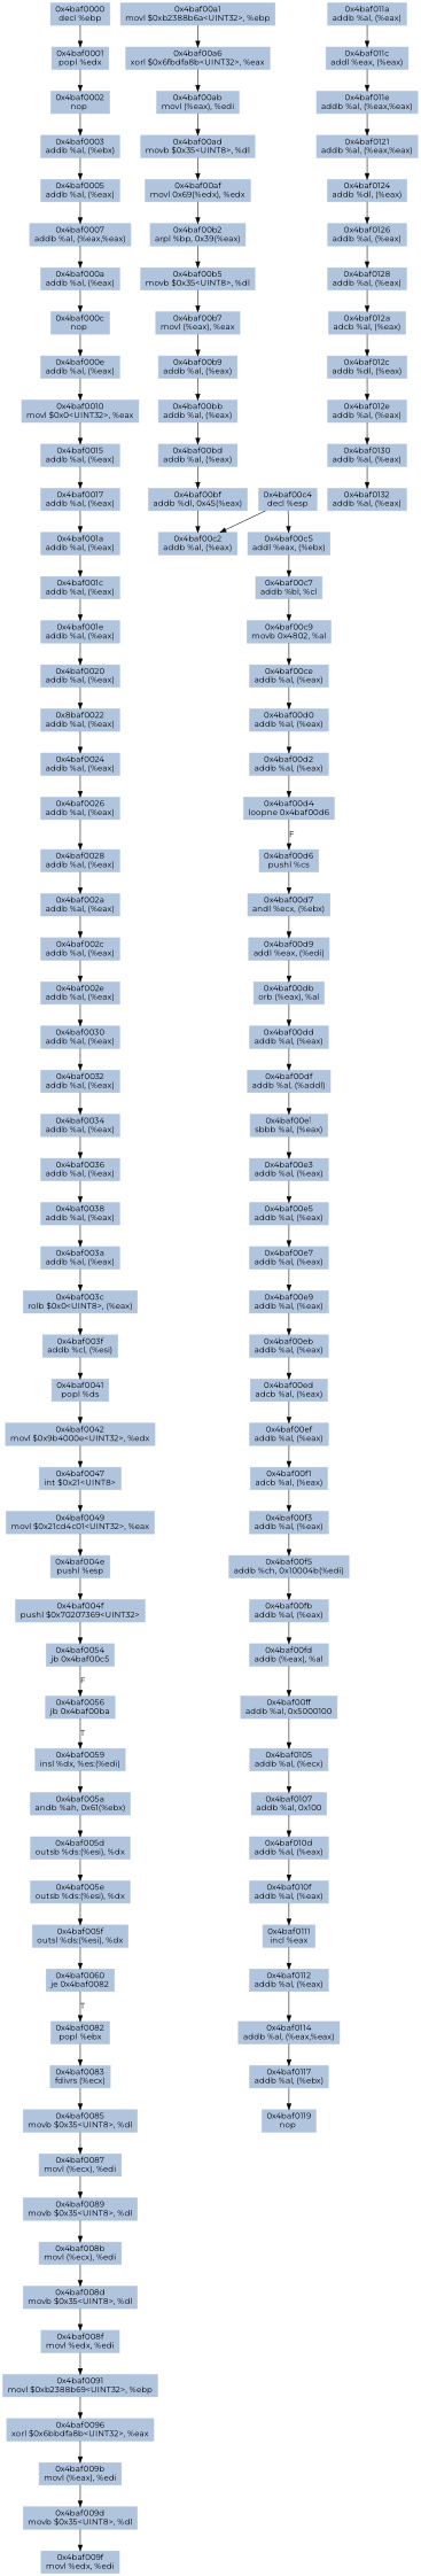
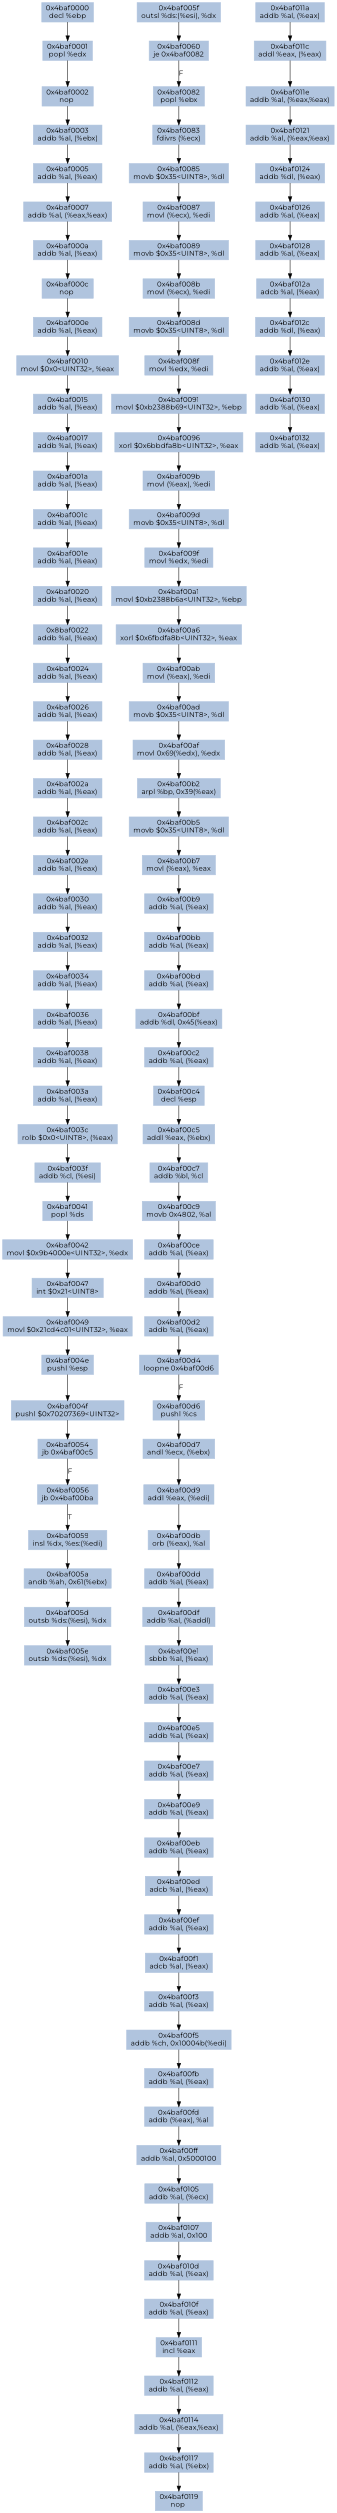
  digraph {
    fontname=Montserrat
    node [color=lightsteelblue fillcolor=lightsteelblue fontname=Montserrat shape=rectangle style=filled]
    edge [color="#000000" fontname=Montserrat]
    n1 [label="0x4baf0000\ndecl %ebp"]
    n2 [label="0x4baf0001\npopl %edx"]
    n3 [label="0x4baf0002\nnop "]
    n4 [label="0x4baf0003\naddb %al, (%ebx)"]
    n5 [label="0x4baf0005\naddb %al, (%eax)"]
    n6 [label="0x4baf0007\naddb %al, (%eax,%eax)"]
    n7 [label="0x4baf000a\naddb %al, (%eax)"]
    n8 [label="0x4baf000c\nnop "]
    n9 [label="0x4baf000e\naddb %al, (%eax)"]
    n10 [label="0x4baf0010\nmovl $0x0<UINT32>, %eax"]
    n11 [label="0x4baf0015\naddb %al, (%eax)"]
    n12 [label="0x4baf0017\naddb %al, (%eax)"]
    n13 [label="0x4baf001a\naddb %al, (%eax)"]
    n14 [label="0x4baf001c\naddb %al, (%eax)"]
    n15 [label="0x4baf001e\naddb %al, (%eax)"]
    n16 [label="0x4baf0020\naddb %al, (%eax)"]
    n17 [label="0x8baf0022\naddb %al, (%eax)"]
    n18 [label="0x4baf0024\naddb %al, (%eax)"]
    n19 [label="0x4baf0026\naddb %al, (%eax)"]
    n20 [label="0x4baf0028\naddb %al, (%eax)"]
    n21 [label="0x4baf002a\naddb %al, (%eax)"]
    n22 [label="0x4baf002c\naddb %al, (%eax)"]
    n23 [label="0x4baf002e\naddb %al, (%eax)"]
    n24 [label="0x4baf0030\naddb %al, (%eax)"]
    n25 [label="0x4baf0032\naddb %al, (%eax)"]
    n26 [label="0x4baf0034\naddb %al, (%eax)"]
    n27 [label="0x4baf0036\naddb %al, (%eax)"]
    n28 [label="0x4baf0038\naddb %al, (%eax)"]
    n29 [label="0x4baf003a\naddb %al, (%eax)"]
    n30 [label="0x4baf003c\nrolb $0x0<UINT8>, (%eax)"]
    n31 [label="0x4baf003f\naddb %cl, (%esi)"]
    n32 [label="0x4baf0041\npopl %ds"]
    n33 [label="0x4baf0042\nmovl $0x9b4000e<UINT32>, %edx"]
    n34 [label="0x4baf0047\nint $0x21<UINT8>"]
    n35 [label="0x4baf0049\nmovl $0x21cd4c01<UINT32>, %eax"]
    n36 [label="0x4baf004e\npushl %esp"]
    n37 [label="0x4baf004f\npushl $0x70207369<UINT32>"]
    n38 [label="0x4baf0054\njb 0x4baf00c5"]
    n39 [label="0x4baf0056\njb 0x4baf00ba"]
    n40 [label="0x4baf0059\ninsl %dx, %es:(%edi)"]
    n41 [label="0x4baf005a\nandb %ah, 0x61(%ebx)"]
    n42 [label="0x4baf005d\noutsb %ds:(%esi), %dx"]
    n43 [label="0x4baf005e\noutsb %ds:(%esi), %dx"]
    n44 [label="0x4baf005f\noutsl %ds:(%esi), %dx"]
    n45 [label="0x4baf0060\nje 0x4baf0082"]
    n46 [label="0x4baf0082\npopl %ebx"]
    n47 [label="0x4baf0083\nfdivrs (%ecx)"]
    n48 [label="0x4baf0085\nmovb $0x35<UINT8>, %dl"]
    n49 [label="0x4baf0087\nmovl (%ecx), %edi"]
    n50 [label="0x4baf0089\nmovb $0x35<UINT8>, %dl"]
    n51 [label="0x4baf008b\nmovl (%ecx), %edi"]
    n52 [label="0x4baf008d\nmovb $0x35<UINT8>, %dl"]
    n53 [label="0x4baf008f\nmovl %edx, %edi"]
    n54 [label="0x4baf0091\nmovl $0xb2388b69<UINT32>, %ebp"]
    n55 [label="0x4baf0096\nxorl $0x6bbdfa8b<UINT32>, %eax"]
    n56 [label="0x4baf009b\nmovl (%eax), %edi"]
    n57 [label="0x4baf009d\nmovb $0x35<UINT8>, %dl"]
    n58 [label="0x4baf009f\nmovl %edx, %edi"]
    n59 [label="0x4baf00a1\nmovl $0xb2388b6a<UINT32>, %ebp"]
    n60 [label="0x4baf00a6\nxorl $0x6fbdfa8b<UINT32>, %eax"]
    n61 [label="0x4baf00ab\nmovl (%eax), %edi"]
    n62 [label="0x4baf00ad\nmovb $0x35<UINT8>, %dl"]
    n63 [label="0x4baf00af\nmovl 0x69(%edx), %edx"]
    n64 [label="0x4baf00b2\narpl %bp, 0x39(%eax)"]
    n65 [label="0x4baf00b5\nmovb $0x35<UINT8>, %dl"]
    n66 [label="0x4baf00b7\nmovl (%eax), %eax"]
    n67 [label="0x4baf00b9\naddb %al, (%eax)"]
    n68 [label="0x4baf00bb\naddb %al, (%eax)"]
    n69 [label="0x4baf00bd\naddb %al, (%eax)"]
    n70 [label="0x4baf00bf\naddb %dl, 0x45(%eax)"]
    n71 [label="0x4baf00c2\naddb %al, (%eax)"]
    n72 [label="0x4baf00c4\ndecl %esp"]
    n73 [label="0x4baf00c5\naddl %eax, (%ebx)"]
    n74 [label="0x4baf00c7\naddb %bl, %cl"]
    n75 [label="0x4baf00c9\nmovb 0x4802, %al"]
    n76 [label="0x4baf00ce\naddb %al, (%eax)"]
    n77 [label="0x4baf00d0\naddb %al, (%eax)"]
    n78 [label="0x4baf00d2\naddb %al, (%eax)"]
    n79 [label="0x4baf00d4\nloopne 0x4baf00d6"]
    n80 [label="0x4baf00d6\npushl %cs"]
    n81 [label="0x4baf00d7\nandl %ecx, (%ebx)"]
    n82 [label="0x4baf00d9\naddl %eax, (%edi)"]
    n83 [label="0x4baf00db\norb (%eax), %al"]
    n84 [label="0x4baf00dd\naddb %al, (%eax)"]
    n85 [label="0x4baf00df\naddb %al, (%addl)"]
    n86 [label="0x4baf00e1\nsbbb %al, (%eax)"]
    n87 [label="0x4baf00e3\naddb %al, (%eax)"]
    n88 [label="0x4baf00e5\naddb %al, (%eax)"]
    n89 [label="0x4baf00e7\naddb %al, (%eax)"]
    n90 [label="0x4baf00e9\naddb %al, (%eax)"]
    n91 [label="0x4baf00eb\naddb %al, (%eax)"]
    n92 [label="0x4baf00ed\nadcb %al, (%eax)"]
    n93 [label="0x4baf00ef\naddb %al, (%eax)"]
    n94 [label="0x4baf00f1\nadcb %al, (%eax)"]
    n95 [label="0x4baf00f3\naddb %al, (%eax)"]
    n96 [label="0x4baf00f5\naddb %ch, 0x10004b(%edi)"]
    n97 [label="0x4baf00fb\naddb %al, (%eax)"]
    n98 [label="0x4baf00fd\naddb (%eax), %al"]
    n99 [label="0x4baf00ff\naddb %al, 0x5000100"]
    n100 [label="0x4baf0105\naddb %al, (%ecx)"]
    n101 [label="0x4baf0107\naddb %al, 0x100"]
    n102 [label="0x4baf010d\naddb %al, (%eax)"]
    n103 [label="0x4baf010f\naddb %al, (%eax)"]
    n104 [label="0x4baf0111\nincl %eax"]
    n105 [label="0x4baf0112\naddb %al, (%eax)"]
    n106 [label="0x4baf0114\naddb %al, (%eax,%eax)"]
    n107 [label="0x4baf0117\naddb %al, (%ebx)"]
    n108 [label="0x4baf0119\nnop "]
    n109 [label="0x4baf011a\naddb %al, (%eax)"]
    n110 [label="0x4baf011c\naddl %eax, (%eax)"]
    n111 [label="0x4baf011e\naddb %al, (%eax,%eax)"]
    n112 [label="0x4baf0121\naddb %al, (%eax,%eax)"]
    n113 [label="0x4baf0124\naddb %dl, (%eax)"]
    n114 [label="0x4baf0126\naddb %al, (%eax)"]
    n115 [label="0x4baf0128\naddb %al, (%eax)"]
    n116 [label="0x4baf012a\nadcb %al, (%eax)"]
    n117 [label="0x4baf012c\naddb %dl, (%eax)"]
    n118 [label="0x4baf012e\naddb %al, (%eax)"]
    n119 [label="0x4baf0130\naddb %al, (%eax)"]
    n120 [label="0x4baf0132\naddb %al, (%eax)"]
    n1 -> n2
    n2 -> n3
    n3 -> n4
    n4 -> n5
    n5 -> n6
    n6 -> n7
    n7 -> n8
    n8 -> n9
    n9 -> n10
    n10 -> n11
    n11 -> n12
    n12 -> n13
    n13 -> n14
    n14 -> n15
    n15 -> n16
    n16 -> n17
    n17 -> n18
    n18 -> n19
    n19 -> n20
    n20 -> n21
    n21 -> n22
    n22 -> n23
    n23 -> n24
    n24 -> n25
    n25 -> n26
    n26 -> n27
    n27 -> n28
    n28 -> n29
    n29 -> n30
    n30 -> n31
    n31 -> n32
    n32 -> n33
    n33 -> n34
    n34 -> n35
    n35 -> n36
    n36 -> n37
    n37 -> n38
    n38 -> n39 [label=F]
    n39 -> n40 [label=T]
    n40 -> n41
    n41 -> n42
    n42 -> n43
-   n43 -> n44
    n44 -> n45
-   n45 -> n46 [label=T]
+   n45 -> n46 [label=F]
    n46 -> n47
    n47 -> n48
    n48 -> n49
    n49 -> n50
    n50 -> n51
    n51 -> n52
    n52 -> n53
    n53 -> n54
    n54 -> n55
    n55 -> n56
    n56 -> n57
    n57 -> n58
+   n58 -> n59
    n59 -> n60
    n60 -> n61
    n61 -> n62
    n62 -> n63
    n63 -> n64
    n64 -> n65
    n65 -> n66
    n66 -> n67
    n67 -> n68
    n68 -> n69
    n69 -> n70
    n70 -> n71
-   n72 -> n71
+   n71 -> n72
    n72 -> n73
    n73 -> n74
    n74 -> n75
    n75 -> n76
    n76 -> n77
    n77 -> n78
    n78 -> n79
    n79 -> n80 [label=F]
    n80 -> n81
    n81 -> n82
    n82 -> n83
    n83 -> n84
    n84 -> n85
    n85 -> n86
    n86 -> n87
    n87 -> n88
    n88 -> n89
    n89 -> n90
    n90 -> n91
    n91 -> n92
    n92 -> n93
    n93 -> n94
    n94 -> n95
    n95 -> n96
    n96 -> n97
    n97 -> n98
    n98 -> n99
    n99 -> n100
    n100 -> n101
    n101 -> n102
    n102 -> n103
    n103 -> n104
    n104 -> n105
    n105 -> n106
    n106 -> n107
    n107 -> n108
    n109 -> n110
    n110 -> n111
    n111 -> n112
    n112 -> n113
    n113 -> n114
    n114 -> n115
    n115 -> n116
    n116 -> n117
    n117 -> n118
    n118 -> n119
    n119 -> n120
  }
